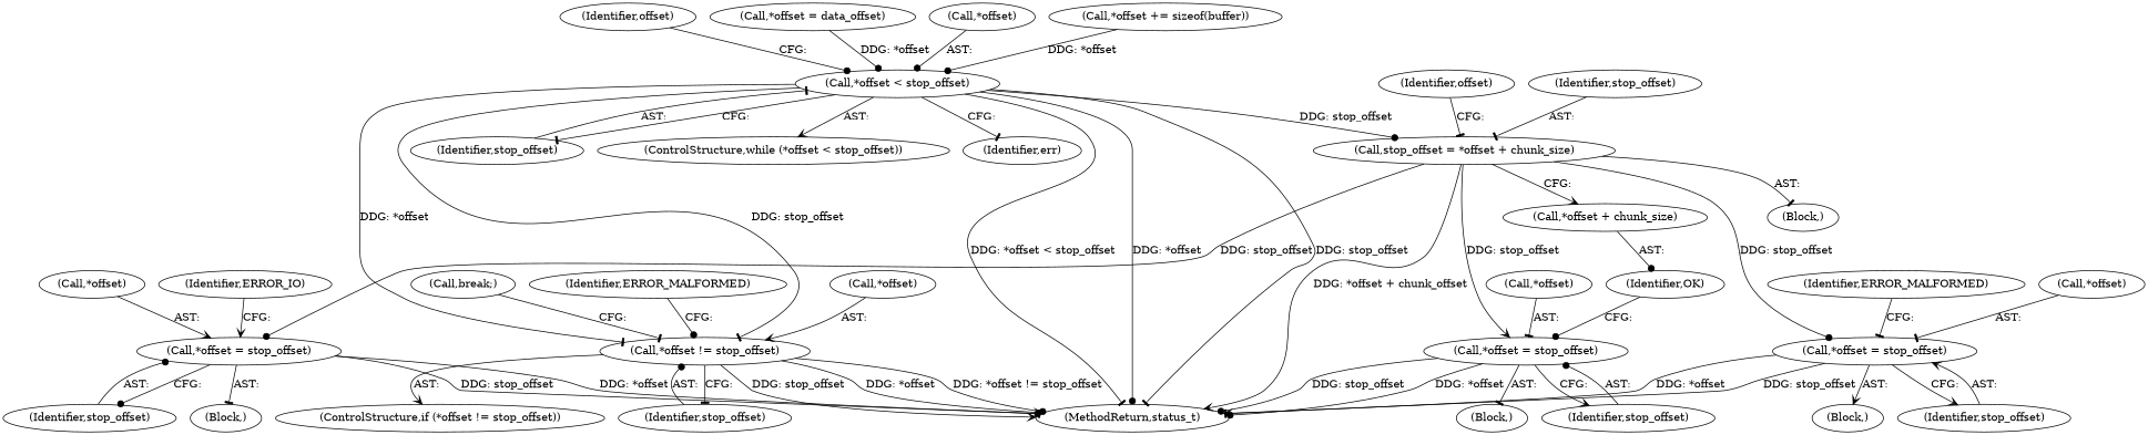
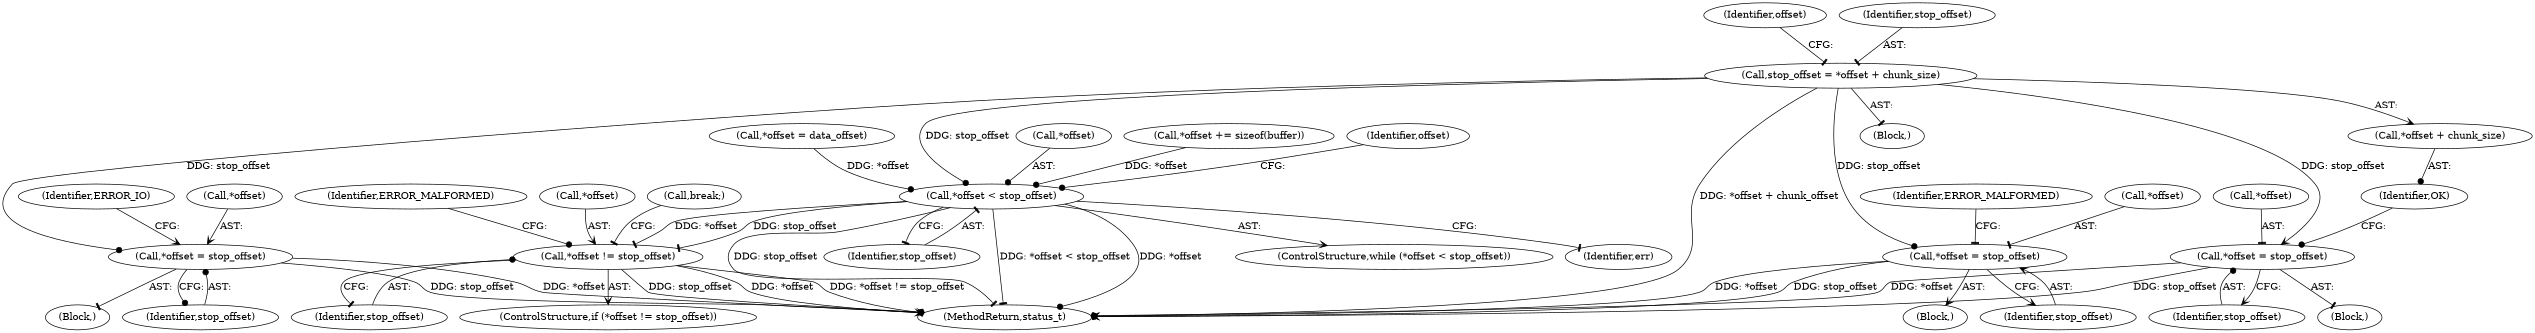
  digraph {
    edge [arrowhead=dot]
    n1 [label="(Call,stop_offset = *offset + chunk_size)"]
    n2 [label="(Call,*offset = stop_offset)"]
    n3 [label="(Call,*offset = stop_offset)"]
    n4 [label="(Call,*offset = stop_offset)"]
    n5 [label="(Call,*offset < stop_offset)"]
    n6 [label="(Block,)"]
    n7 [label="(Call,*offset + chunk_size)"]
    n8 [label="(MethodReturn,status_t)"]
    n9 [label="(Block,)"]
    n10 [label="(Identifier,stop_offset)"]
    n11 [label="(Block,)"]
    n12 [label="(Identifier,stop_offset)"]
    n13 [label="(Identifier,stop_offset)"]
    n14 [label="(Block,)"]
    n15 [label="(Call,*offset != stop_offset)"]
    n16 [label="(Identifier,stop_offset)"]
    n17 [label="(ControlStructure,while (*offset < stop_offset))"]
    n18 [label="(Identifier,err)"]
    n19 [label="(Identifier,OK)"]
    n20 [label="(Identifier,stop_offset)"]
    n21 [label="(ControlStructure,if (*offset != stop_offset))"]
    n22 [label="(Identifier,ERROR_MALFORMED)"]
    n23 [label="(Identifier,ERROR_IO)"]
    n24 [label="(Call,*offset)"]
    n25 [label="(Call,break;)"]
    n26 [label="(Identifier,offset)"]
    n27 [label="(Identifier,ERROR_MALFORMED)"]
    n28 [label="(Call,*offset)"]
    n29 [label="(Identifier,offset)"]
    n30 [label="(Call,*offset = data_offset)"]
    n31 [label="(Call,*offset)"]
    n32 [label="(Identifier,stop_offset)"]
    n33 [label="(Call,*offset)"]
    n34 [label="(Call,*offset)"]
    n35 [label="(Call,*offset += sizeof(buffer))"]
    n1 -> n2 [label="DDG: stop_offset"]
    n1 -> n3 [label="DDG: stop_offset"]
    n1 -> n4 [arrowhead=vee label="DDG: stop_offset"]
-   n5 -> n1 [label="DDG: stop_offset"]
+   n1 -> n5 [label="DDG: stop_offset"]
    n1 -> n6 [arrowhead=tee label="AST: "]
-   n1 -> n7 [arrowhead=vee label="CFG: "]
+   n1 -> n7 [arrowhead=vee label="AST: "]
    n1 -> n8 [arrowhead=vee label="DDG: *offset + chunk_offset"]
    n2 -> n8 [arrowhead=tee label="DDG: *offset"]
    n2 -> n8 [arrowhead=vee label="DDG: stop_offset"]
    n2 -> n9 [arrowhead=vee label="AST: "]
    n2 -> n10 [arrowhead=vee label="CFG: "]
    n3 -> n8 [label="DDG: stop_offset"]
    n3 -> n8 [arrowhead=tee label="DDG: *offset"]
    n3 -> n11 [arrowhead=tee label="AST: "]
    n3 -> n12 [label="CFG: "]
    n4 -> n8 [label="DDG: *offset"]
    n4 -> n8 [label="DDG: stop_offset"]
    n4 -> n13 [arrowhead=vee label="CFG: "]
    n4 -> n14 [arrowhead=tee label="AST: "]
    n5 -> n8 [arrowhead=tee label="DDG: stop_offset"]
    n5 -> n8 [arrowhead=tee label="DDG: *offset < stop_offset"]
    n5 -> n8 [label="DDG: *offset"]
    n5 -> n15 [arrowhead=tee label="DDG: *offset"]
    n5 -> n15 [arrowhead=tee label="DDG: stop_offset"]
    n5 -> n16 [arrowhead=tee label="CFG: "]
    n5 -> n17 [arrowhead=vee label="AST: "]
    n5 -> n18 [arrowhead=tee label="CFG: "]
    n7 -> n19 [label="AST: "]
    n10 -> n2 [arrowhead=vee label="AST: "]
    n12 -> n3 [label="AST: "]
    n13 -> n4 [label="AST: "]
    n15 -> n8 [arrowhead=vee label="DDG: *offset"]
    n15 -> n8 [label="DDG: *offset != stop_offset"]
    n15 -> n8 [arrowhead=vee label="DDG: stop_offset"]
    n15 -> n20 [arrowhead=tee label="CFG: "]
    n15 -> n21 [arrowhead=vee label="AST: "]
    n16 -> n5 [arrowhead=tee label="AST: "]
    n19 -> n4 [label="CFG: "]
    n20 -> n15 [label="AST: "]
    n22 -> n2 [arrowhead=tee label="CFG: "]
    n23 -> n3 [arrowhead=vee label="CFG: "]
    n24 -> n15 [arrowhead=vee label="AST: "]
    n25 -> n15 [arrowhead=tee label="CFG: "]
    n26 -> n1 [arrowhead=tee label="CFG: "]
    n27 -> n15 [label="CFG: "]
    n28 -> n2 [arrowhead=tee label="AST: "]
    n29 -> n5 [label="CFG: "]
    n30 -> n5 [label="DDG: *offset"]
    n31 -> n3 [arrowhead=vee label="AST: "]
    n32 -> n1 [arrowhead=tee label="AST: "]
    n33 -> n4 [arrowhead=tee label="AST: "]
    n34 -> n5 [label="AST: "]
    n35 -> n5 [label="DDG: *offset"]
  }
